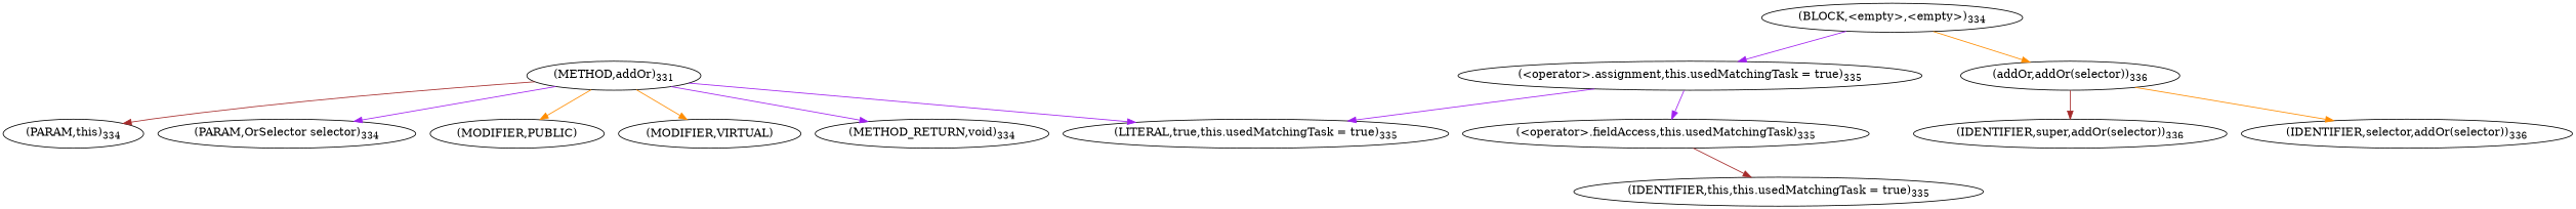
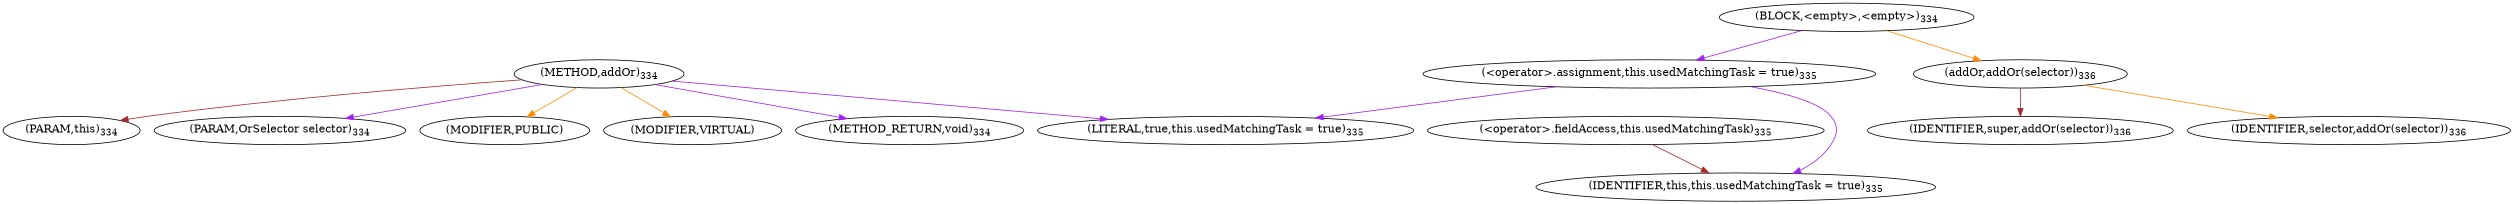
  digraph {
    edge [color=purple]
-   n1 [label=<(METHOD,addOr)<SUB>331</SUB>>]
+   n1 [label=<(METHOD,addOr)<SUB>334</SUB>>]
    n2 [label=<(PARAM,this)<SUB>334</SUB>>]
    n3 [label=<(PARAM,OrSelector selector)<SUB>334</SUB>>]
    n4 [label=<(MODIFIER,PUBLIC)>]
    n5 [label=<(MODIFIER,VIRTUAL)>]
    n6 [label=<(METHOD_RETURN,void)<SUB>334</SUB>>]
    n7 [label=<(LITERAL,true,this.usedMatchingTask = true)<SUB>335</SUB>>]
    n8 [label=<(BLOCK,&lt;empty&gt;,&lt;empty&gt;)<SUB>334</SUB>>]
    n9 [label=<(&lt;operator&gt;.assignment,this.usedMatchingTask = true)<SUB>335</SUB>>]
    n10 [label=<(addOr,addOr(selector))<SUB>336</SUB>>]
    n11 [label=<(&lt;operator&gt;.fieldAccess,this.usedMatchingTask)<SUB>335</SUB>>]
    n12 [label=<(IDENTIFIER,super,addOr(selector))<SUB>336</SUB>>]
    n13 [label=<(IDENTIFIER,selector,addOr(selector))<SUB>336</SUB>>]
    n14 [label=<(IDENTIFIER,this,this.usedMatchingTask = true)<SUB>335</SUB>>]
    n1 -> n2 [color=brown]
    n1 -> n3
    n1 -> n4 [color=darkorange]
    n1 -> n5 [color=darkorange]
    n1 -> n6
    n1 -> n7
    n8 -> n9
    n8 -> n10 [color=darkorange]
    n9 -> n7
-   n9 -> n11
+   n9 -> n14
    n10 -> n12 [color=brown]
    n10 -> n13 [color=darkorange]
    n11 -> n14 [color=brown]
  }
